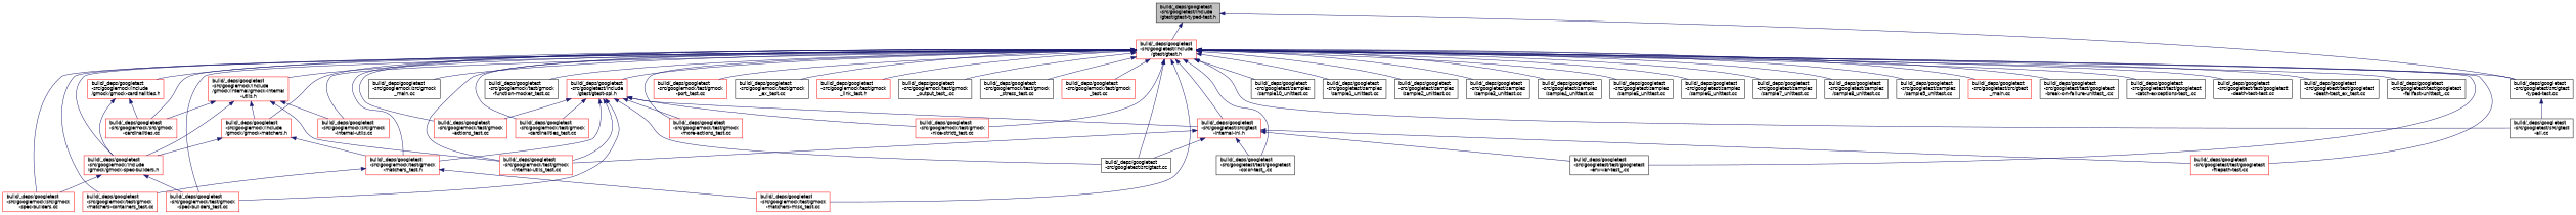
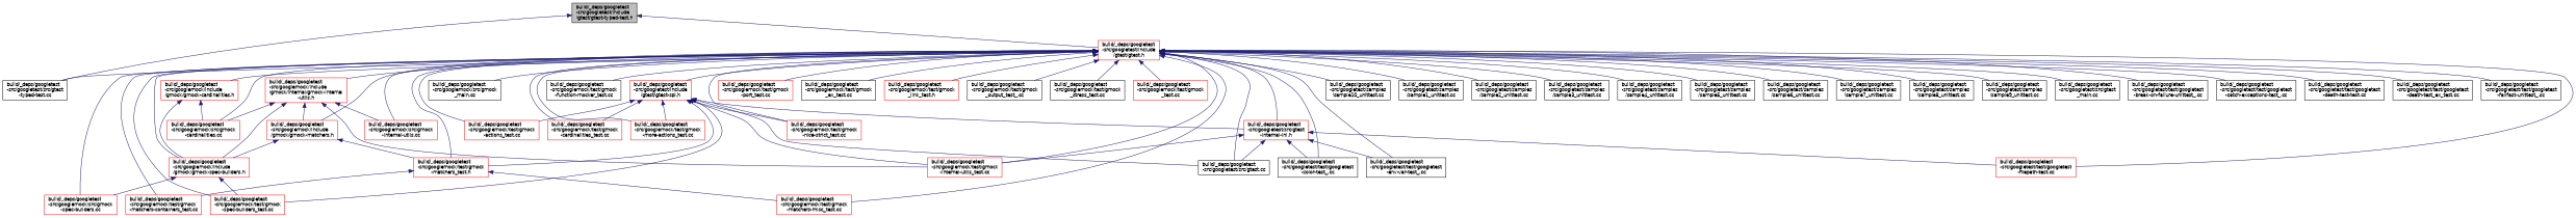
  digraph {
    node [color=black fillcolor=white fontname=Helvetica fontsize=10 shape=record style=filled]
    edge [color=midnightblue dir=back fontname=Helvetica fontsize=10 labelfontname=Helvetica labelfontsize=10 style=solid]
    n1 [fillcolor=grey75 fontcolor=black height=0.2 label="build/_deps/googletest\l-src/googletest/include\l/gtest/gtest-typed-test.h" width=0.4]
    n2 [color=red height=0.2 label="build/_deps/googletest\l-src/googletest/include\l/gtest/gtest.h" width=0.4]
    n3 [height=0.2 label="build/_deps/googletest\l-src/googletest/src/gtest\l-typed-test.cc" width=0.4]
    n4 [color=red height=0.2 label="build/_deps/googletest\l-src/googlemock/include\l/gmock/gmock-cardinalities.h" width=0.4]
    n5 [color=red height=0.2 label="build/_deps/googletest\l-src/googlemock/include\l/gmock/gmock-spec-builders.h" width=0.4]
    n6 [color=red height=0.2 label="build/_deps/googletest\l-src/googlemock/src/gmock\l-spec-builders.cc" width=0.4]
    n7 [color=red height=0.2 label="build/_deps/googletest\l-src/googlemock/test/gmock\l-spec-builders_test.cc" width=0.4]
    n8 [color=red height=0.2 label="build/_deps/googletest\l-src/googlemock/src/gmock\l-cardinalities.cc" width=0.4]
    n9 [color=red height=0.2 label="build/_deps/googletest\l-src/googlemock/include\l/gmock/gmock-matchers.h" width=0.4]
    n10 [color=red height=0.2 label="build/_deps/googletest\l-src/googlemock/test/gmock\l-matchers_test.h" width=0.4]
    n11 [color=red height=0.2 label="build/_deps/googletest\l-src/googlemock/test/gmock\l-matchers-containers_test.cc" width=0.4]
    n12 [color=red height=0.2 label="build/_deps/googletest\l-src/googlemock/test/gmock\l-matchers-misc_test.cc" width=0.4]
    n13 [color=red height=0.2 label="build/_deps/googletest\l-src/googlemock/include\l/gmock/internal/gmock-internal\l-utils.h" width=0.4]
    n14 [color=red height=0.2 label="build/_deps/googletest\l-src/googlemock/src/gmock\l-internal-utils.cc" width=0.4]
    n15 [color=red height=0.2 label="build/_deps/googletest\l-src/googlemock/test/gmock\l-internal-utils_test.cc" width=0.4]
    n16 [height=0.2 label="build/_deps/googletest\l-src/googlemock/src/gmock\l_main.cc" width=0.4]
    n17 [color=red height=0.2 label="build/_deps/googletest\l-src/googlemock/test/gmock\l-actions_test.cc" width=0.4]
    n18 [color=red height=0.2 label="build/_deps/googletest\l-src/googlemock/test/gmock\l-cardinalities_test.cc" width=0.4]
    n19 [height=0.2 label="build/_deps/googletest\l-src/googlemock/test/gmock\l-function-mocker_test.cc" width=0.4]
    n20 [color=red height=0.2 label="build/_deps/googletest\l-src/googlemock/test/gmock\l-more-actions_test.cc" width=0.4]
    n21 [color=red height=0.2 label="build/_deps/googletest\l-src/googlemock/test/gmock\l-nice-strict_test.cc" width=0.4]
    n22 [color=red height=0.2 label="build/_deps/googletest\l-src/googlemock/test/gmock\l-port_test.cc" width=0.4]
    n23 [height=0.2 label="build/_deps/googletest\l-src/googlemock/test/gmock\l_ex_test.cc" width=0.4]
    n24 [color=red height=0.2 label="build/_deps/googletest\l-src/googlemock/test/gmock\l_link_test.h" width=0.4]
    n25 [height=0.2 label="build/_deps/googletest\l-src/googlemock/test/gmock\l_output_test_.cc" width=0.4]
    n26 [height=0.2 label="build/_deps/googletest\l-src/googlemock/test/gmock\l_stress_test.cc" width=0.4]
    n27 [color=red height=0.2 label="build/_deps/googletest\l-src/googlemock/test/gmock\l_test.cc" width=0.4]
    n28 [color=red height=0.2 label="build/_deps/googletest\l-src/googletest/include\l/gtest/gtest-spi.h" width=0.4]
    n29 [color=red height=0.2 label="build/_deps/googletest\l-src/googletest/src/gtest\l-internal-inl.h" width=0.4]
    n30 [height=0.2 label="build/_deps/googletest\l-src/googletest/src/gtest.cc" width=0.4]
-   n31 [height=0.2 label="build/_deps/googletest\l-src/googletest/src/gtest\l-all.cc" width=0.4]
    n32 [height=0.2 label="build/_deps/googletest\l-src/googletest/test/googletest\l-color-test_.cc" width=0.4]
    n33 [height=0.2 label="build/_deps/googletest\l-src/googletest/test/googletest\l-env-var-test_.cc" width=0.4]
    n34 [color=red height=0.2 label="build/_deps/googletest\l-src/googletest/test/googletest\l-filepath-test.cc" width=0.4]
    n35 [height=0.2 label="build/_deps/googletest\l-src/googletest/samples\l/sample10_unittest.cc" width=0.4]
    n36 [height=0.2 label="build/_deps/googletest\l-src/googletest/samples\l/sample1_unittest.cc" width=0.4]
    n37 [height=0.2 label="build/_deps/googletest\l-src/googletest/samples\l/sample2_unittest.cc" width=0.4]
    n38 [height=0.2 label="build/_deps/googletest\l-src/googletest/samples\l/sample3_unittest.cc" width=0.4]
    n39 [height=0.2 label="build/_deps/googletest\l-src/googletest/samples\l/sample4_unittest.cc" width=0.4]
    n40 [height=0.2 label="build/_deps/googletest\l-src/googletest/samples\l/sample5_unittest.cc" width=0.4]
    n41 [height=0.2 label="build/_deps/googletest\l-src/googletest/samples\l/sample6_unittest.cc" width=0.4]
    n42 [height=0.2 label="build/_deps/googletest\l-src/googletest/samples\l/sample7_unittest.cc" width=0.4]
    n43 [height=0.2 label="build/_deps/googletest\l-src/googletest/samples\l/sample8_unittest.cc" width=0.4]
    n44 [height=0.2 label="build/_deps/googletest\l-src/googletest/samples\l/sample9_unittest.cc" width=0.4]
-   n45 [color=red height=0.2 label="build/_deps/googletest\l-src/googletest/src/gtest\l_main.cc" width=0.4]
+   n45 [height=0.2 label="build/_deps/googletest\l-src/googletest/src/gtest\l_main.cc" width=0.4]
    n46 [height=0.2 label="build/_deps/googletest\l-src/googletest/test/googletest\l-break-on-failure-unittest_.cc" width=0.4]
    n47 [height=0.2 label="build/_deps/googletest\l-src/googletest/test/googletest\l-catch-exceptions-test_.cc" width=0.4]
    n48 [height=0.2 label="build/_deps/googletest\l-src/googletest/test/googletest\l-death-test-test.cc" width=0.4]
    n49 [height=0.2 label="build/_deps/googletest\l-src/googletest/test/googletest\l-death-test_ex_test.cc" width=0.4]
    n50 [height=0.2 label="build/_deps/googletest\l-src/googletest/test/googletest\l-failfast-unittest_.cc" width=0.4]
    n1 -> n2
    n1 -> n3
    n2 -> n3
    n2 -> n4
    n2 -> n5
    n2 -> n6
    n2 -> n7
    n2 -> n8
    n2 -> n9
    n2 -> n10
    n2 -> n11
    n2 -> n12
    n2 -> n13
    n2 -> n14
    n2 -> n15
    n2 -> n16
    n2 -> n17
    n2 -> n18
    n2 -> n19
    n2 -> n20
    n2 -> n21
    n2 -> n22
    n2 -> n23
    n2 -> n24
    n2 -> n25
    n2 -> n26
    n2 -> n27
    n2 -> n28
    n2 -> n29
    n2 -> n30
-   n2 -> n31
    n2 -> n32
    n2 -> n33
    n2 -> n34
    n2 -> n35
    n2 -> n36
    n2 -> n37
    n2 -> n38
    n2 -> n39
    n2 -> n40
    n2 -> n41
    n2 -> n42
    n2 -> n43
    n2 -> n44
    n2 -> n45
    n2 -> n46
    n2 -> n47
    n2 -> n48
    n2 -> n49
    n2 -> n50
-   n3 -> n31
    n4 -> n5
    n4 -> n8
    n5 -> n6
    n5 -> n7
    n9 -> n5
    n9 -> n10
    n10 -> n11
    n10 -> n12
    n13 -> n5
    n13 -> n8
    n13 -> n9
    n13 -> n14
    n13 -> n15
    n28 -> n7
    n28 -> n10
    n28 -> n15
    n28 -> n17
    n28 -> n18
    n28 -> n20
    n28 -> n21
    n28 -> n29
    n28 -> n30
    n29 -> n15
    n29 -> n30
    n29 -> n32
    n29 -> n33
    n29 -> n34
  }
